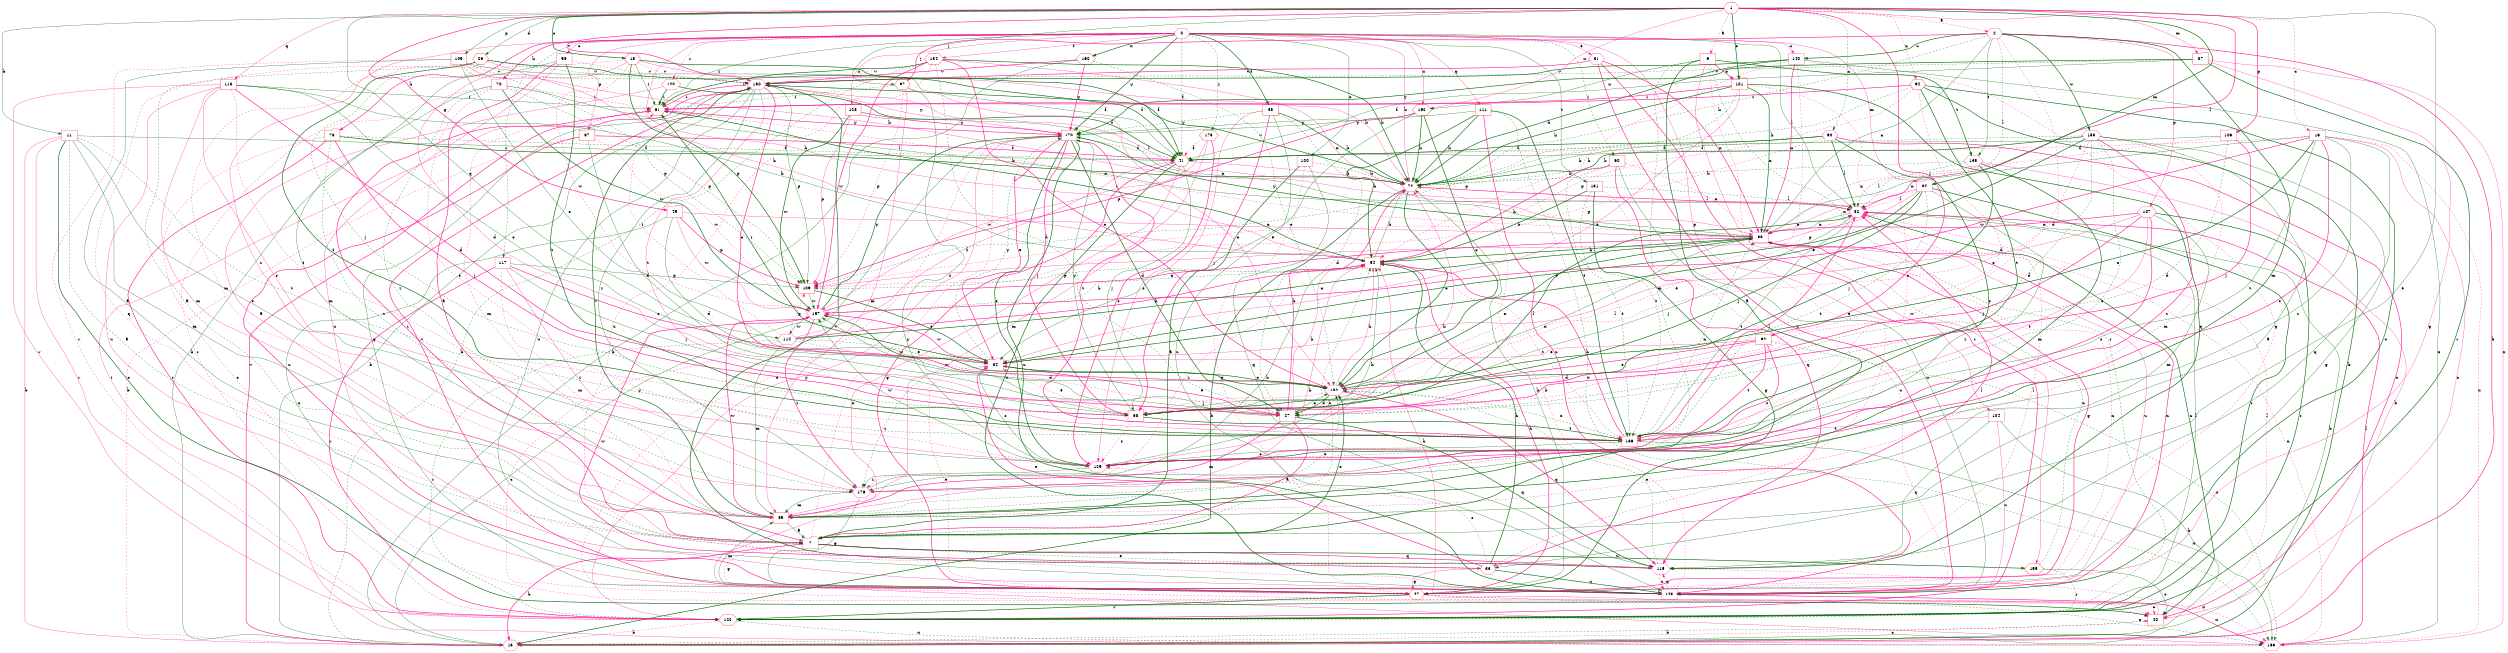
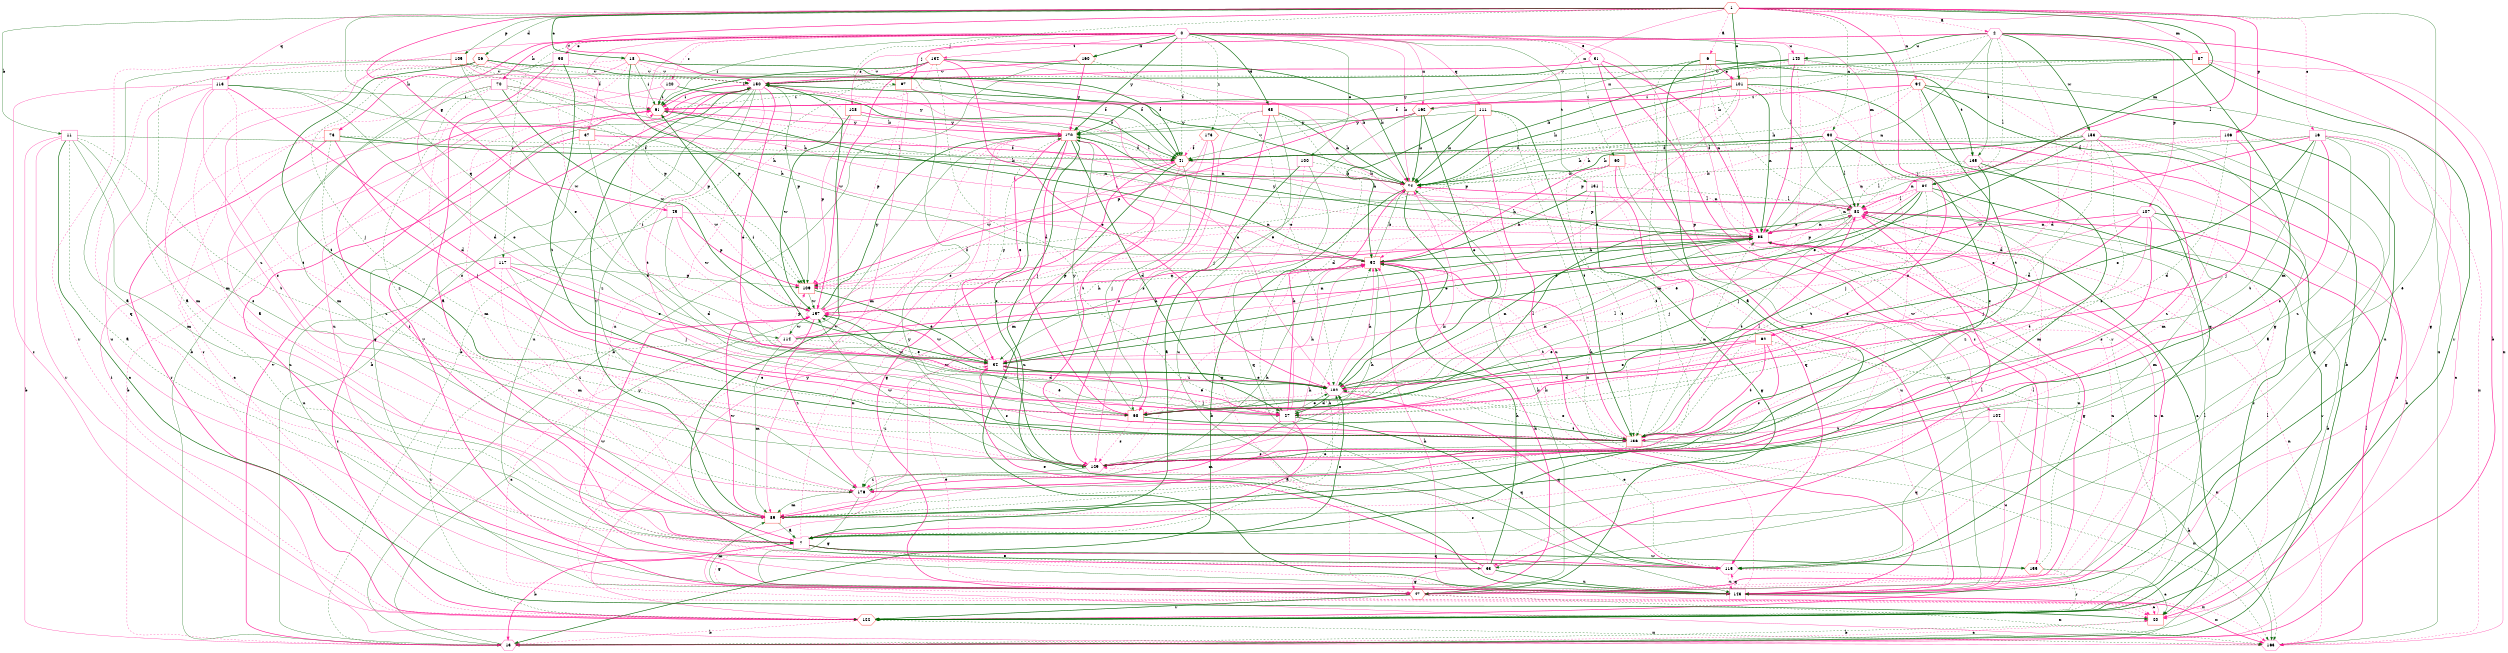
  strict digraph {
    node [color=deeppink shape=hexagon]
    edge [color=darkgreen style=bold]
    0
    31
    37 [color=red shape=folder]
    38 [color=red shape=folder]
    41 [color=red]
    54 [color=red shape=folder]
    60 [color=red shape=box]
    61 [color=red]
    70 [shape=folder]
    73 [color=red shape=folder]
    74 [color=red]
    82
    84 [shape=folder]
    98 [shape=box]
    100 [shape=folder]
    104 [shape=folder]
    111 [color=red shape=box]
    117 [shape=box]
    120
    128 [color=red shape=folder]
    131 [shape=box]
    134 [color=red]
    140 [shape=box]
    160 [color=red]
    162 [color=red]
    170 [color=red shape=box]
    173 [color=red]
    176
    150
    95 [shape=box]
    122 [color=red]
    143 [shape=box]
    13
    27 [shape=folder]
    157
    129
    68 [color=red shape=folder]
    47 [color=red]
    163
    136 [color=red shape=folder]
    109 [color=red shape=box]
    115
    89 [color=red shape=box]
    20 [color=red shape=box]
    102
    34 [shape=folder]
    7 [shape=folder]
    1 [color=red]
    2
    6 [color=red shape=box]
    11 [shape=box]
    16 [shape=box]
    18 [color=red]
    26 [color=red]
    33
    45 [shape=folder]
    62 [color=red shape=box]
-   67 [color=red]
+   67 [color=red shape=folder]
    87 [color=red shape=folder]
    90
    94 [color=red]
    101 [color=red shape=folder]
    105 [color=red shape=box]
    106 [shape=folder]
-   113 [color=red shape=box]
+   113 [shape=box]
    114
    107
    135
    153
    155 [color=red]
    0 -> 31 [color=deeppink label=e style=solid]
-   0 -> 37 [color=deeppink label=p style=solid]
+   0 -> 37 [color=deeppink label=f style=solid]
    0 -> 38 [label=f]
    0 -> 41 [label=f style=dashed]
    0 -> 54 [color=deeppink label=h style=solid]
    0 -> 60 [label=i style=dashed]
    0 -> 61 [label=i style=solid]
    0 -> 70 [color=deeppink label=k]
    0 -> 73 [color=deeppink label=k]
    0 -> 74 [color=deeppink label=k style=solid]
    0 -> 82 [label=l style=solid]
    0 -> 84 [color=deeppink label=m style=solid]
    0 -> 98 [color=deeppink label=o style=solid]
    0 -> 100 [label=o style=solid]
    0 -> 104 [color=deeppink label=p style=solid]
    0 -> 111 [color=deeppink label=q style=solid]
    0 -> 117 [label=r style=dashed]
    0 -> 120 [color=deeppink label=r style=dashed]
    0 -> 128 [color=deeppink label=s style=solid]
    0 -> 131 [label=t style=solid]
    0 -> 134 [color=deeppink label=t style=solid]
    0 -> 140 [color=deeppink label=u style=solid]
    0 -> 160 [label=x]
    0 -> 162 [color=deeppink label=x style=solid]
    0 -> 170 [label=y]
    0 -> 173 [label=z style=dashed]
    0 -> 176 [color=deeppink label=z style=solid]
    31 -> 150 [color=deeppink label=v]
    31 -> 95 [color=deeppink label=n]
    31 -> 122 [color=deeppink label=r]
    31 -> 143 [color=deeppink label=u]
    37 -> 41 [color=deeppink label=f]
    37 -> 143 [color=deeppink label=u]
    37 -> 13 [color=deeppink label=b style=dashed]
    37 -> 27 [label=d style=solid]
    37 -> 157 [color=deeppink label=w style=dashed]
    38 -> 74 [label=k]
    38 -> 170 [label=y style=dashed]
    38 -> 143 [label=u style=solid]
    38 -> 27 [label=d style=dashed]
    38 -> 129 [color=deeppink label=s style=solid]
    38 -> 68 [color=deeppink label=j]
    41 -> 74 [color=deeppink label=k style=solid]
    41 -> 143 [label=u]
    41 -> 68 [label=j style=solid]
    41 -> 47 [color=deeppink label=g]
    41 -> 163 [color=deeppink label=x style=solid]
    54 -> 61 [label=i]
    54 -> 74 [label=k style=solid]
    54 -> 176 [color=deeppink label=z style=dashed]
    54 -> 136 [color=deeppink label=t style=dashed]
    54 -> 109 [label=p style=dashed]
    60 -> 54 [color=deeppink label=h]
    60 -> 74 [label=k style=dashed]
    60 -> 95 [color=deeppink label=n style=dashed]
    60 -> 143 [label=u style=solid]
    60 -> 136 [label=t style=dashed]
    60 -> 115 [color=deeppink label=q]
    61 -> 170 [color=deeppink label=y]
    61 -> 95 [color=deeppink label=n style=dashed]
    61 -> 89 [color=deeppink label=m style=dashed]
    70 -> 61 [color=deeppink label=i style=dashed]
    70 -> 82 [label=l style=solid]
    70 -> 176 [label=z style=dashed]
    70 -> 122 [color=deeppink label=r style=dashed]
    70 -> 157 [label=w]
    70 -> 129 [color=deeppink label=s style=dashed]
    70 -> 109 [label=p style=dashed]
    70 -> 89 [label=m style=solid]
    73 -> 41 [label=f style=dashed]
    73 -> 74 [label=k]
    73 -> 176 [label=z style=dashed]
    73 -> 122 [color=deeppink label=r]
    73 -> 68 [color=deeppink label=j]
    73 -> 20 [color=deeppink label=c style=dashed]
    74 -> 82 [color=deeppink label=l]
    74 -> 150 [label=v]
    74 -> 13 [label=b]
    74 -> 102 [label=o]
    82 -> 95 [label=n style=solid]
    82 -> 13 [label=b style=solid]
    82 -> 68 [label=j style=solid]
    82 -> 136 [label=t style=solid]
    82 -> 20 [label=c]
    84 -> 82 [color=deeppink label=l style=dashed]
    84 -> 176 [label=z style=solid]
    84 -> 95 [color=deeppink label=n style=solid]
    84 -> 122 [label=r]
    84 -> 68 [label=j]
    84 -> 136 [label=t style=dashed]
    84 -> 109 [color=deeppink label=p style=solid]
    84 -> 34 [label=e]
    98 -> 150 [color=deeppink label=v style=dashed]
    98 -> 143 [color=deeppink label=u style=solid]
    98 -> 13 [label=b style=solid]
    98 -> 136 [label=t]
    98 -> 7 [color=deeppink label=a]
    100 -> 74 [label=k style=dashed]
    100 -> 47 [color=deeppink label=g style=dashed]
    100 -> 115 [label=q style=solid]
    100 -> 7 [label=a]
    104 -> 143 [color=deeppink label=u style=solid]
    104 -> 13 [label=b style=solid]
    104 -> 136 [color=deeppink label=t style=solid]
    104 -> 115 [label=q style=solid]
    111 -> 54 [label=h]
    111 -> 74 [label=k]
    111 -> 170 [label=y style=solid]
    111 -> 143 [color=deeppink label=u]
    111 -> 163 [label=x style=dashed]
    111 -> 136 [label=t]
    117 -> 176 [color=deeppink label=z style=solid]
    117 -> 122 [color=deeppink label=r]
    117 -> 68 [label=j style=solid]
    117 -> 109 [label=p style=solid]
    117 -> 89 [color=deeppink label=m style=dashed]
    117 -> 34 [color=deeppink label=e]
    120 -> 41 [label=f]
    120 -> 61 [label=i]
    120 -> 7 [color=deeppink label=a style=solid]
    128 -> 170 [color=deeppink label=y]
    128 -> 95 [label=n style=solid]
    128 -> 157 [label=w]
    128 -> 109 [color=deeppink label=p style=solid]
    131 -> 54 [label=h]
    131 -> 82 [label=l style=dashed]
    131 -> 143 [color=deeppink label=u style=dashed]
    131 -> 47 [label=g]
    131 -> 136 [label=t style=dashed]
    134 -> 61 [label=i]
    134 -> 74 [label=k]
    134 -> 150 [color=deeppink label=v style=dashed]
    134 -> 95 [color=deeppink label=n style=solid]
    134 -> 143 [color=deeppink label=u style=dashed]
    134 -> 13 [label=b style=dashed]
    134 -> 27 [label=d style=dashed]
    134 -> 157 [color=deeppink label=w]
    134 -> 102 [color=deeppink label=o]
    140 -> 54 [color=deeppink label=h style=dashed]
    140 -> 74 [label=k]
    140 -> 150 [label=v]
    140 -> 95 [color=deeppink label=n]
    140 -> 47 [color=deeppink label=g style=dashed]
    140 -> 163 [label=x style=solid]
    140 -> 102 [color=deeppink label=o style=dashed]
    160 -> 170 [color=deeppink label=y]
    160 -> 150 [color=deeppink label=v]
    160 -> 13 [label=b style=solid]
    160 -> 102 [label=o style=dashed]
    162 -> 74 [label=k]
    162 -> 170 [label=y style=solid]
    162 -> 109 [color=deeppink label=p]
    162 -> 102 [label=o]
    162 -> 34 [label=e style=solid]
    170 -> 41 [label=f style=dashed]
    170 -> 143 [label=u]
    170 -> 27 [label=d]
    170 -> 129 [label=s]
    170 -> 68 [color=deeppink label=j]
    170 -> 136 [color=deeppink label=t]
    170 -> 20 [color=deeppink label=c style=dashed]
    170 -> 34 [color=deeppink label=e]
    173 -> 41 [color=deeppink label=f style=dashed]
    173 -> 157 [color=deeppink label=w style=solid]
    173 -> 129 [color=deeppink label=s]
    173 -> 89 [color=deeppink label=m style=solid]
    176 -> 54 [label=h style=solid]
    176 -> 47 [label=g style=solid]
    176 -> 89 [label=m style=solid]
    150 -> 61 [color=deeppink label=i]
    150 -> 82 [color=deeppink label=l style=solid]
    150 -> 170 [color=deeppink label=y style=solid]
    150 -> 176 [label=z style=solid]
    150 -> 143 [label=u style=solid]
    150 -> 13 [label=b style=solid]
    150 -> 47 [label=g style=solid]
    150 -> 136 [color=deeppink label=t style=solid]
    150 -> 109 [label=p style=solid]
    150 -> 102 [color=deeppink label=o]
    95 -> 54 [label=h]
    95 -> 170 [label=y]
    95 -> 143 [color=deeppink label=u style=solid]
    95 -> 47 [color=deeppink label=g]
    122 -> 82 [label=l style=solid]
    122 -> 170 [color=deeppink label=y style=solid]
    122 -> 13 [color=deeppink label=b style=dashed]
    122 -> 163 [label=x style=dashed]
    143 -> 74 [color=deeppink label=k style=dashed]
    143 -> 95 [color=deeppink label=n]
    143 -> 163 [color=deeppink label=x]
    143 -> 115 [color=deeppink label=q style=dashed]
    13 -> 170 [label=y style=solid]
    13 -> 150 [color=deeppink label=v]
    13 -> 20 [color=deeppink label=c style=dashed]
    27 -> 54 [color=deeppink label=h style=solid]
    27 -> 74 [color=deeppink label=k]
    27 -> 82 [label=l]
    27 -> 115 [label=q]
    27 -> 89 [color=deeppink label=m]
    27 -> 102 [label=o style=solid]
    27 -> 34 [color=deeppink label=e]
    27 -> 7 [color=deeppink label=a]
    157 -> 54 [label=h style=dashed]
    157 -> 170 [label=y]
    157 -> 176 [color=deeppink label=z]
    157 -> 95 [color=deeppink label=n]
    157 -> 114 [label=w style=solid]
    129 -> 54 [label=h style=solid]
    129 -> 74 [color=deeppink label=k style=solid]
    129 -> 176 [label=z style=solid]
    129 -> 157 [label=w style=solid]
    68 -> 82 [color=deeppink label=l style=dashed]
    68 -> 170 [label=y style=solid]
    68 -> 95 [label=n style=solid]
    68 -> 157 [label=w style=solid]
    68 -> 129 [color=deeppink label=s style=dashed]
    68 -> 136 [label=t]
    68 -> 34 [color=deeppink label=e style=dashed]
    47 -> 54 [color=deeppink label=h]
    47 -> 74 [label=k style=solid]
    47 -> 150 [color=deeppink label=v]
    47 -> 95 [color=deeppink label=n style=dashed]
    47 -> 122 [label=r]
    47 -> 163 [label=x style=dashed]
    47 -> 89 [label=m style=solid]
    47 -> 20 [color=deeppink label=c style=dashed]
    47 -> 34 [color=deeppink label=e style=dashed]
    163 -> 61 [color=deeppink label=i style=solid]
    163 -> 82 [color=deeppink label=l]
    163 -> 95 [color=deeppink label=n style=dashed]
    136 -> 54 [color=deeppink label=h]
    136 -> 82 [color=deeppink label=l]
    136 -> 95 [label=n style=dashed]
    136 -> 129 [label=s style=solid]
    136 -> 163 [label=x style=solid]
    136 -> 102 [label=o style=dashed]
    109 -> 157 [label=w style=solid]
    109 -> 34 [label=e]
    115 -> 82 [color=deeppink label=l style=dashed]
    115 -> 150 [label=v]
    115 -> 143 [color=deeppink label=u style=dashed]
    115 -> 163 [color=deeppink label=x style=dashed]
    115 -> 102 [label=o style=dashed]
    89 -> 54 [color=deeppink label=h style=solid]
    89 -> 150 [label=v]
    89 -> 157 [color=deeppink label=w]
    89 -> 102 [label=o style=dashed]
    89 -> 7 [label=a style=solid]
    20 -> 54 [color=deeppink label=h style=solid]
    20 -> 82 [color=deeppink label=l style=dashed]
    20 -> 13 [label=b style=dashed]
    102 -> 54 [color=deeppink label=h style=solid]
    102 -> 95 [label=n]
    102 -> 27 [label=d]
    102 -> 157 [label=w]
    102 -> 68 [color=deeppink label=j style=dashed]
    102 -> 115 [color=deeppink label=q]
    34 -> 61 [label=i]
    34 -> 170 [label=y style=dashed]
    34 -> 176 [label=z style=dashed]
    34 -> 157 [color=deeppink label=w]
    34 -> 129 [label=s style=solid]
    34 -> 102 [label=o]
    7 -> 54 [label=h style=dashed]
    7 -> 61 [color=deeppink label=i]
    7 -> 170 [color=deeppink label=y style=dashed]
    7 -> 13 [color=deeppink label=b]
    7 -> 47 [color=deeppink label=g style=dashed]
    7 -> 115 [color=deeppink label=q]
    7 -> 102 [label=o]
    7 -> 33 [label=e style=dashed]
    7 -> 155 [label=w]
    1 -> 82 [color=deeppink label=l]
    1 -> 84 [label=m]
    1 -> 162 [color=deeppink label=x style=solid]
    1 -> 150 [color=deeppink label=v]
    1 -> 2 [color=deeppink label=a style=dashed]
    1 -> 6 [color=deeppink label=a style=dashed]
    1 -> 11 [label=b style=solid]
    1 -> 16 [color=deeppink label=c style=dashed]
    1 -> 18 [label=c]
    1 -> 26 [label=d style=solid]
    1 -> 33 [label=e style=solid]
    1 -> 45 [color=deeppink label=g]
    1 -> 62 [color=deeppink label=j]
-   1 -> 67 [label=j style=solid]
+   1 -> 67 [label=j style=dashed]
    1 -> 87 [color=deeppink label=m style=solid]
    1 -> 90 [label=n style=dashed]
    1 -> 94 [color=deeppink label=n style=dashed]
    1 -> 101 [label=o]
    1 -> 105 [label=p style=solid]
    1 -> 106 [color=deeppink label=p]
    1 -> 113 [color=deeppink label=q style=solid]
    1 -> 114 [label=q style=solid]
    2 -> 74 [label=k style=dashed]
    2 -> 82 [label=l style=dashed]
    2 -> 140 [label=u]
    2 -> 95 [label=n style=solid]
    2 -> 13 [color=deeppink label=b]
    2 -> 27 [color=deeppink label=d style=dashed]
    2 -> 89 [label=m]
    2 -> 67 [color=deeppink label=j]
    2 -> 107 [color=deeppink label=p style=solid]
    2 -> 135 [label=t style=solid]
    2 -> 153 [label=w]
    6 -> 162 [label=x style=solid]
    6 -> 122 [label=r style=dashed]
    6 -> 89 [label=m style=dashed]
    6 -> 7 [label=a]
    6 -> 33 [color=deeppink label=e style=dashed]
    6 -> 101 [color=deeppink label=o]
    6 -> 135 [label=t]
    6 -> 155 [color=deeppink label=w style=solid]
    11 -> 41 [label=f style=solid]
    11 -> 122 [color=deeppink label=r style=solid]
    11 -> 13 [color=deeppink label=b style=solid]
    11 -> 129 [label=s style=solid]
    11 -> 136 [label=t style=dashed]
    11 -> 89 [label=m style=solid]
    11 -> 20 [label=c]
    11 -> 7 [label=a style=dashed]
    16 -> 41 [color=deeppink label=f style=dashed]
    16 -> 176 [label=z style=solid]
    16 -> 95 [label=n style=solid]
    16 -> 157 [color=deeppink label=w]
    16 -> 129 [color=deeppink label=s]
    16 -> 163 [color=deeppink label=x style=dashed]
    16 -> 136 [label=t style=solid]
    16 -> 115 [label=q style=solid]
    16 -> 20 [color=deeppink label=c style=solid]
    16 -> 102 [label=o]
    18 -> 41 [label=f]
    18 -> 61 [label=i style=solid]
    18 -> 74 [color=deeppink label=k style=solid]
    18 -> 150 [color=deeppink label=v style=dashed]
    18 -> 27 [color=deeppink label=d style=solid]
    18 -> 157 [color=deeppink label=w style=dashed]
    18 -> 109 [label=p]
    18 -> 115 [color=deeppink label=q style=dashed]
    26 -> 41 [label=f]
    26 -> 54 [color=deeppink label=h style=solid]
    26 -> 150 [label=v style=dashed]
    26 -> 68 [label=j style=dashed]
    26 -> 136 [label=t]
    26 -> 89 [color=deeppink label=m style=dashed]
    26 -> 7 [label=a style=dashed]
    33 -> 54 [label=h]
    33 -> 82 [color=deeppink label=l]
    33 -> 143 [label=u]
    33 -> 157 [color=deeppink label=w]
    33 -> 129 [color=deeppink label=s style=dashed]
    33 -> 47 [color=deeppink label=g style=solid]
    33 -> 34 [color=deeppink label=e]
    45 -> 95 [color=deeppink label=n style=solid]
    45 -> 143 [label=u style=solid]
    45 -> 27 [label=d style=solid]
    45 -> 157 [color=deeppink label=w style=solid]
    45 -> 109 [color=deeppink label=p]
    62 -> 27 [color=deeppink label=d style=solid]
    62 -> 129 [color=deeppink label=s]
    62 -> 163 [label=x style=dashed]
    62 -> 136 [color=deeppink label=t]
    62 -> 102 [color=deeppink label=o]
    62 -> 34 [color=deeppink label=e style=solid]
    67 -> 61 [label=i style=dashed]
    67 -> 129 [label=s style=solid]
    67 -> 109 [color=deeppink label=p style=dashed]
    67 -> 89 [color=deeppink label=m style=solid]
    67 -> 102 [color=deeppink label=o style=solid]
    87 -> 41 [label=f style=solid]
    87 -> 170 [label=y]
    87 -> 150 [label=v style=dashed]
    87 -> 122 [label=r]
    87 -> 47 [color=deeppink label=g style=solid]
    87 -> 163 [color=deeppink label=x style=solid]
    90 -> 41 [label=f]
    90 -> 74 [label=k style=solid]
    90 -> 82 [label=l]
    90 -> 129 [label=s]
    90 -> 109 [color=deeppink label=p style=dashed]
    90 -> 20 [color=deeppink label=c]
    94 -> 61 [color=deeppink label=i]
    94 -> 74 [label=k style=dashed]
    94 -> 143 [label=u]
    94 -> 13 [label=b]
    94 -> 27 [color=deeppink label=d style=dashed]
    94 -> 136 [label=t]
    94 -> 109 [color=deeppink label=p style=dashed]
    101 -> 61 [color=deeppink label=i]
    101 -> 74 [label=k]
    101 -> 95 [label=n]
    101 -> 129 [color=deeppink label=s style=dashed]
    101 -> 109 [label=p style=dashed]
    101 -> 115 [label=q]
    101 -> 34 [color=deeppink label=e style=solid]
    105 -> 41 [label=f style=solid]
    105 -> 74 [color=deeppink label=k style=solid]
    105 -> 150 [label=v style=dashed]
    105 -> 122 [color=deeppink label=r style=dashed]
    105 -> 109 [label=p style=dashed]
    105 -> 34 [label=e style=solid]
    105 -> 7 [label=a style=solid]
    106 -> 41 [label=f style=solid]
    106 -> 95 [color=deeppink label=n style=dashed]
    106 -> 27 [label=d style=dashed]
    106 -> 68 [color=deeppink label=j]
    113 -> 54 [label=h style=solid]
    113 -> 61 [label=i style=solid]
    113 -> 122 [color=deeppink label=r style=solid]
    113 -> 143 [color=deeppink label=u style=solid]
    113 -> 27 [color=deeppink label=d]
    113 -> 129 [color=deeppink label=s style=solid]
    113 -> 136 [color=deeppink label=t style=dashed]
    113 -> 89 [color=deeppink label=m style=solid]
    113 -> 102 [label=o style=solid]
    114 -> 41 [color=deeppink label=f style=solid]
    114 -> 54 [color=deeppink label=h]
    114 -> 61 [color=deeppink label=i style=dashed]
    114 -> 95 [label=n]
    114 -> 122 [label=r style=dashed]
    114 -> 27 [color=deeppink label=d style=dashed]
    114 -> 109 [color=deeppink label=p style=dashed]
    114 -> 89 [label=m style=solid]
    114 -> 20 [color=deeppink label=c style=dashed]
    114 -> 34 [label=e style=dashed]
    107 -> 95 [color=deeppink label=n]
    107 -> 122 [label=r]
    107 -> 129 [color=deeppink label=s]
    107 -> 68 [color=deeppink label=j]
    107 -> 136 [color=deeppink label=t style=solid]
    107 -> 89 [label=m style=solid]
    107 -> 34 [color=deeppink label=e style=solid]
    135 -> 74 [label=k style=dashed]
    135 -> 82 [label=l style=dashed]
    135 -> 13 [color=deeppink label=b style=solid]
    135 -> 68 [label=j]
    135 -> 89 [label=m]
    153 -> 41 [label=f style=dashed]
    153 -> 74 [label=k]
    153 -> 176 [color=deeppink label=z]
    153 -> 27 [label=d style=dashed]
    153 -> 129 [label=s style=dashed]
    153 -> 47 [label=g style=solid]
    153 -> 89 [color=deeppink label=m style=dashed]
    153 -> 102 [color=deeppink label=o style=dashed]
    153 -> 34 [label=e]
    153 -> 7 [label=a style=solid]
    155 -> 95 [label=n style=dashed]
    155 -> 122 [label=r style=dashed]
    155 -> 20 [label=c style=solid]
  }
